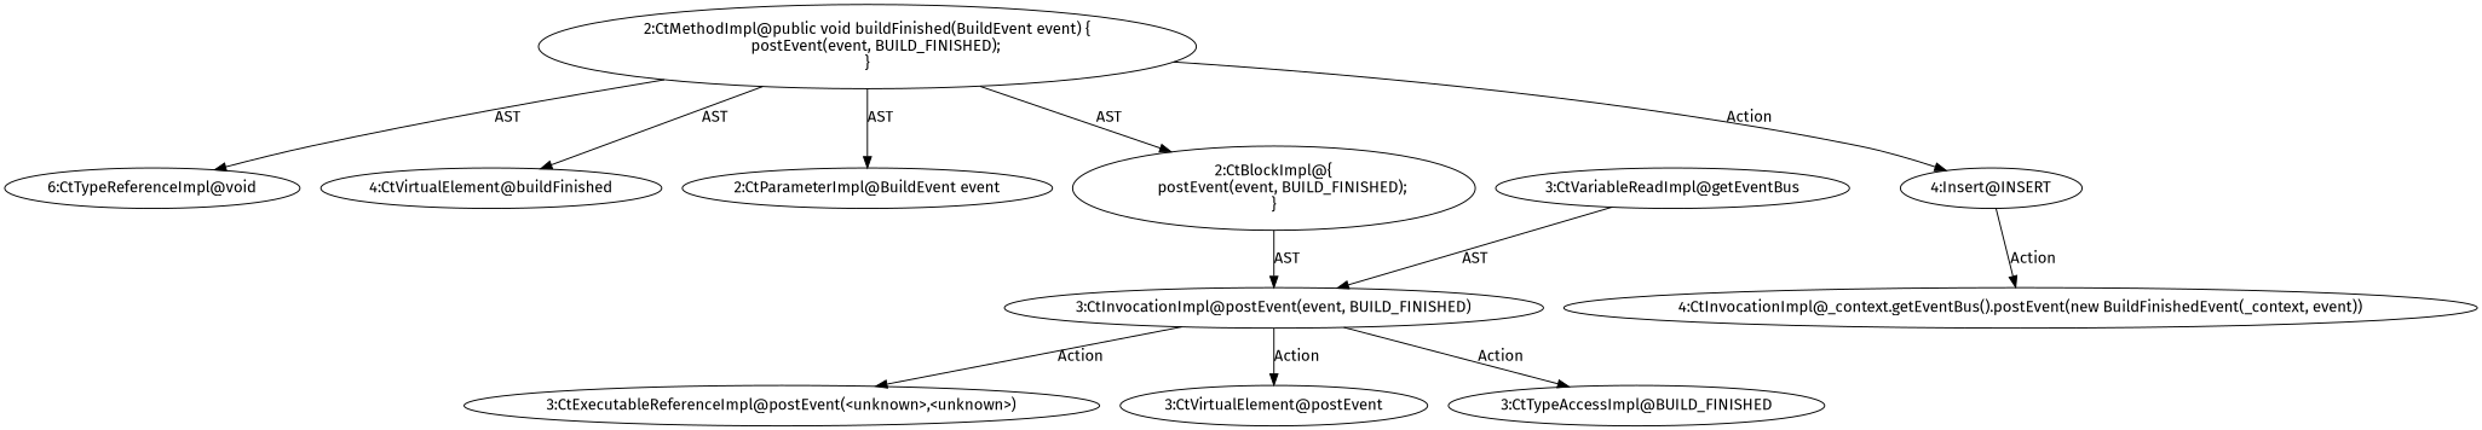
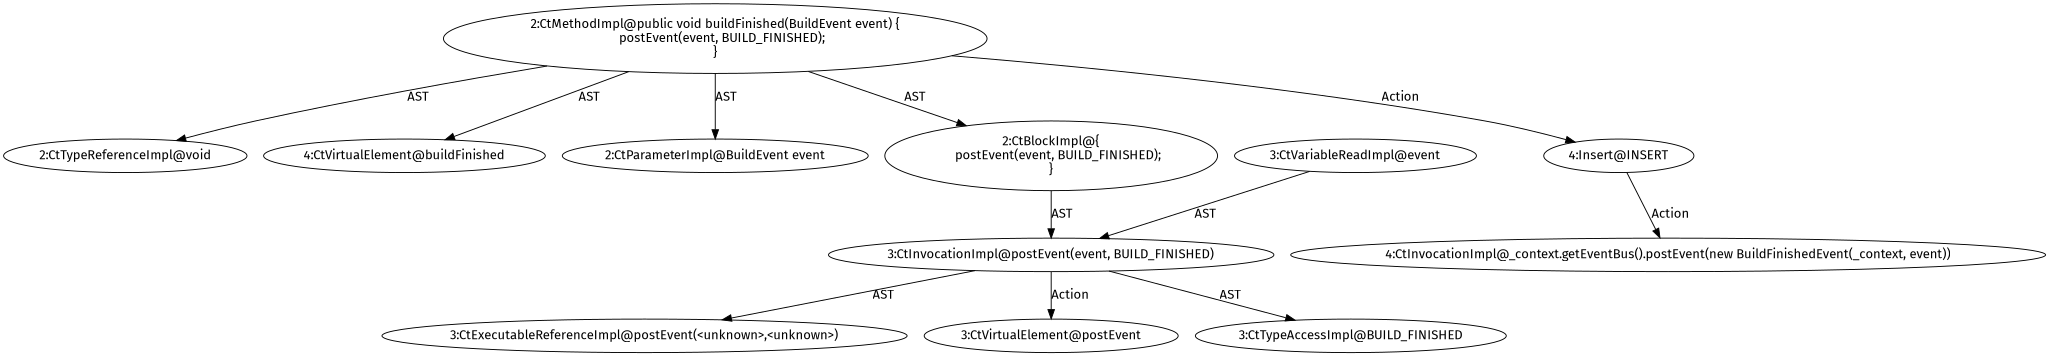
  digraph {
    fontname="Fira Sans"
    node [fontname="Fira Sans" shape=ellipse]
    edge [fontname="Fira Sans"]
-   n1 [label="6:CtTypeReferenceImpl@void"]
+   n1 [label="2:CtTypeReferenceImpl@void"]
    n2 [label="4:CtVirtualElement@buildFinished"]
    n3 [label="2:CtParameterImpl@BuildEvent event"]
    n4 [label="3:CtExecutableReferenceImpl@postEvent(<unknown>,<unknown>)"]
    n5 [label="3:CtVirtualElement@postEvent"]
-   n6 [label="3:CtVariableReadImpl@getEventBus"]
+   n6 [label="3:CtVariableReadImpl@event"]
    n7 [label="3:CtInvocationImpl@postEvent(event, BUILD_FINISHED)"]
    n8 [label="3:CtTypeAccessImpl@BUILD_FINISHED"]
    n9 [label="2:CtBlockImpl@\{\n    postEvent(event, BUILD_FINISHED);\n\}"]
    n10 [label="2:CtMethodImpl@public void buildFinished(BuildEvent event) \{\n    postEvent(event, BUILD_FINISHED);\n\}"]
    n11 [label="4:Insert@INSERT"]
    n12 [label="4:CtInvocationImpl@_context.getEventBus().postEvent(new BuildFinishedEvent(_context, event))"]
    n6 -> n7 [label=AST]
-   n7 -> n4 [label=Action]
+   n7 -> n4 [label=AST]
    n7 -> n5 [label=Action]
-   n7 -> n8 [label=Action]
+   n7 -> n8 [label=AST]
    n9 -> n7 [label=AST]
    n10 -> n1 [label=AST]
    n10 -> n2 [label=AST]
    n10 -> n3 [label=AST]
    n10 -> n9 [label=AST]
    n10 -> n11 [label=Action]
    n11 -> n12 [label=Action]
  }
